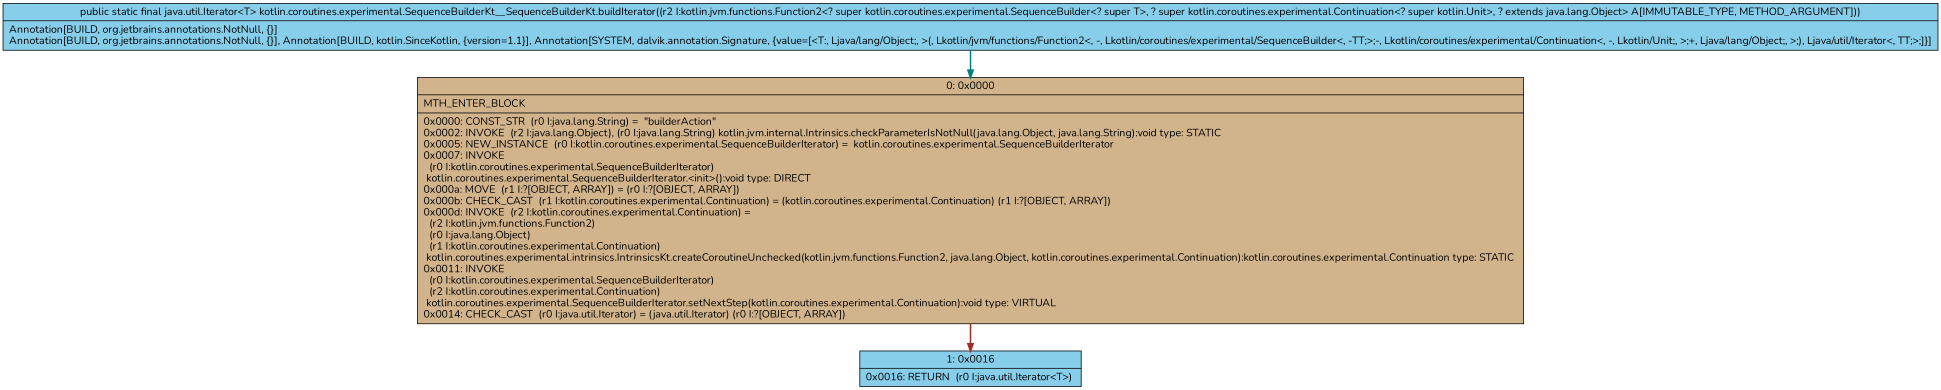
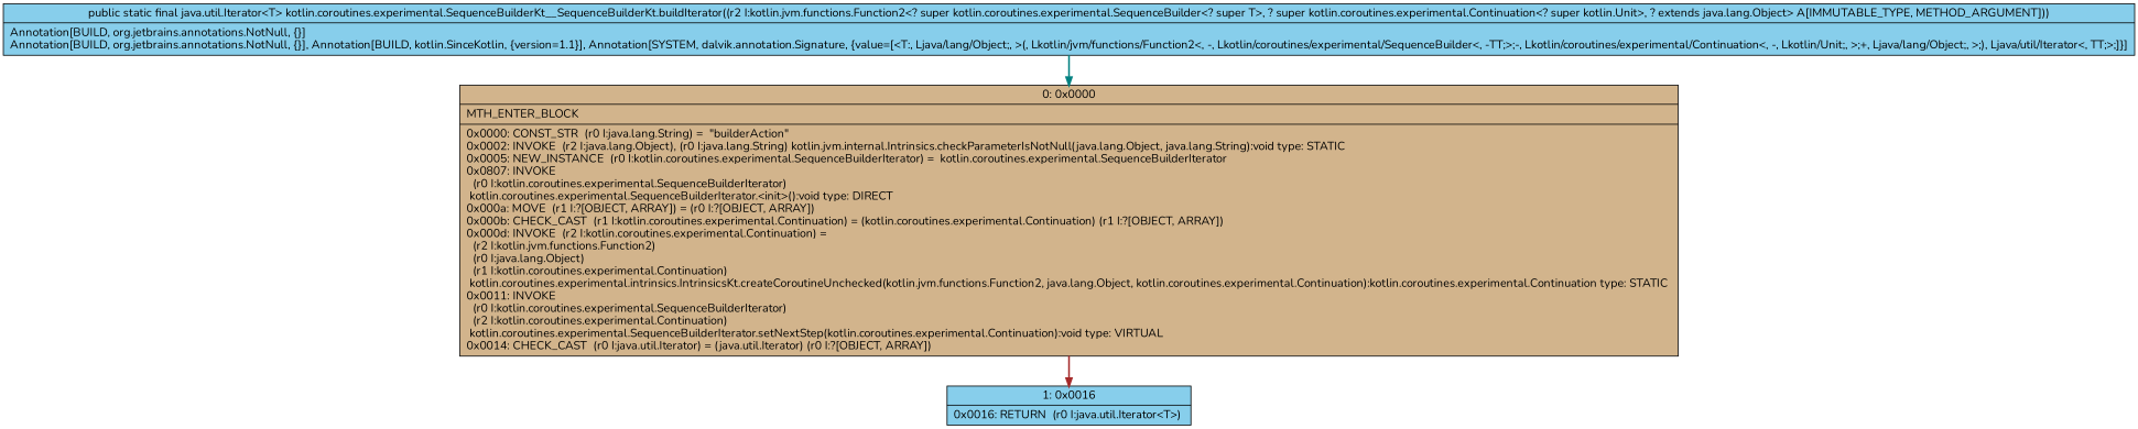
  digraph {
    fontname=Nunito
    node [shape=record style=filled fillcolor=skyblue fontname=Nunito]
    edge [style=bold fontname=Nunito]
-   n1 [label="{0\:\ 0x0000|MTH_ENTER_BLOCK\l|0x0000: CONST_STR  (r0 I:java.lang.String) =  \"builderAction\" \l0x0002: INVOKE  (r2 I:java.lang.Object), (r0 I:java.lang.String) kotlin.jvm.internal.Intrinsics.checkParameterIsNotNull(java.lang.Object, java.lang.String):void type: STATIC \l0x0005: NEW_INSTANCE  (r0 I:kotlin.coroutines.experimental.SequenceBuilderIterator) =  kotlin.coroutines.experimental.SequenceBuilderIterator \l0x0007: INVOKE  \l  (r0 I:kotlin.coroutines.experimental.SequenceBuilderIterator)\l kotlin.coroutines.experimental.SequenceBuilderIterator.\<init\>():void type: DIRECT \l0x000a: MOVE  (r1 I:?[OBJECT, ARRAY]) = (r0 I:?[OBJECT, ARRAY]) \l0x000b: CHECK_CAST  (r1 I:kotlin.coroutines.experimental.Continuation) = (kotlin.coroutines.experimental.Continuation) (r1 I:?[OBJECT, ARRAY]) \l0x000d: INVOKE  (r2 I:kotlin.coroutines.experimental.Continuation) = \l  (r2 I:kotlin.jvm.functions.Function2)\l  (r0 I:java.lang.Object)\l  (r1 I:kotlin.coroutines.experimental.Continuation)\l kotlin.coroutines.experimental.intrinsics.IntrinsicsKt.createCoroutineUnchecked(kotlin.jvm.functions.Function2, java.lang.Object, kotlin.coroutines.experimental.Continuation):kotlin.coroutines.experimental.Continuation type: STATIC \l0x0011: INVOKE  \l  (r0 I:kotlin.coroutines.experimental.SequenceBuilderIterator)\l  (r2 I:kotlin.coroutines.experimental.Continuation)\l kotlin.coroutines.experimental.SequenceBuilderIterator.setNextStep(kotlin.coroutines.experimental.Continuation):void type: VIRTUAL \l0x0014: CHECK_CAST  (r0 I:java.util.Iterator) = (java.util.Iterator) (r0 I:?[OBJECT, ARRAY]) \l}" fillcolor=tan]
+   n1 [label="{0\:\ 0x0000|MTH_ENTER_BLOCK\l|0x0000: CONST_STR  (r0 I:java.lang.String) =  \"builderAction\" \l0x0002: INVOKE  (r2 I:java.lang.Object), (r0 I:java.lang.String) kotlin.jvm.internal.Intrinsics.checkParameterIsNotNull(java.lang.Object, java.lang.String):void type: STATIC \l0x0005: NEW_INSTANCE  (r0 I:kotlin.coroutines.experimental.SequenceBuilderIterator) =  kotlin.coroutines.experimental.SequenceBuilderIterator \l0x0807: INVOKE  \l  (r0 I:kotlin.coroutines.experimental.SequenceBuilderIterator)\l kotlin.coroutines.experimental.SequenceBuilderIterator.\<init\>():void type: DIRECT \l0x000a: MOVE  (r1 I:?[OBJECT, ARRAY]) = (r0 I:?[OBJECT, ARRAY]) \l0x000b: CHECK_CAST  (r1 I:kotlin.coroutines.experimental.Continuation) = (kotlin.coroutines.experimental.Continuation) (r1 I:?[OBJECT, ARRAY]) \l0x000d: INVOKE  (r2 I:kotlin.coroutines.experimental.Continuation) = \l  (r2 I:kotlin.jvm.functions.Function2)\l  (r0 I:java.lang.Object)\l  (r1 I:kotlin.coroutines.experimental.Continuation)\l kotlin.coroutines.experimental.intrinsics.IntrinsicsKt.createCoroutineUnchecked(kotlin.jvm.functions.Function2, java.lang.Object, kotlin.coroutines.experimental.Continuation):kotlin.coroutines.experimental.Continuation type: STATIC \l0x0011: INVOKE  \l  (r0 I:kotlin.coroutines.experimental.SequenceBuilderIterator)\l  (r2 I:kotlin.coroutines.experimental.Continuation)\l kotlin.coroutines.experimental.SequenceBuilderIterator.setNextStep(kotlin.coroutines.experimental.Continuation):void type: VIRTUAL \l0x0014: CHECK_CAST  (r0 I:java.util.Iterator) = (java.util.Iterator) (r0 I:?[OBJECT, ARRAY]) \l}" fillcolor=tan]
    n2 [label="{1\:\ 0x0016|0x0016: RETURN  (r0 I:java.util.Iterator\<T\>) \l}"]
    n3 [label="{public static final java.util.Iterator\<T\> kotlin.coroutines.experimental.SequenceBuilderKt__SequenceBuilderKt.buildIterator((r2 I:kotlin.jvm.functions.Function2\<? super kotlin.coroutines.experimental.SequenceBuilder\<? super T\>, ? super kotlin.coroutines.experimental.Continuation\<? super kotlin.Unit\>, ? extends java.lang.Object\> A[IMMUTABLE_TYPE, METHOD_ARGUMENT]))  | Annotation[BUILD, org.jetbrains.annotations.NotNull, \{\}]\lAnnotation[BUILD, org.jetbrains.annotations.NotNull, \{\}], Annotation[BUILD, kotlin.SinceKotlin, \{version=1.1\}], Annotation[SYSTEM, dalvik.annotation.Signature, \{value=[\<T:, Ljava\/lang\/Object;, \>(, Lkotlin\/jvm\/functions\/Function2\<, \-, Lkotlin\/coroutines\/experimental\/SequenceBuilder\<, \-TT;\>;\-, Lkotlin\/coroutines\/experimental\/Continuation\<, \-, Lkotlin\/Unit;, \>;+, Ljava\/lang\/Object;, \>;), Ljava\/util\/Iterator\<, TT;\>;]\}]\l}"]
    n1 -> n2 [color=brown]
    n3 -> n1 [color=teal]
  }
